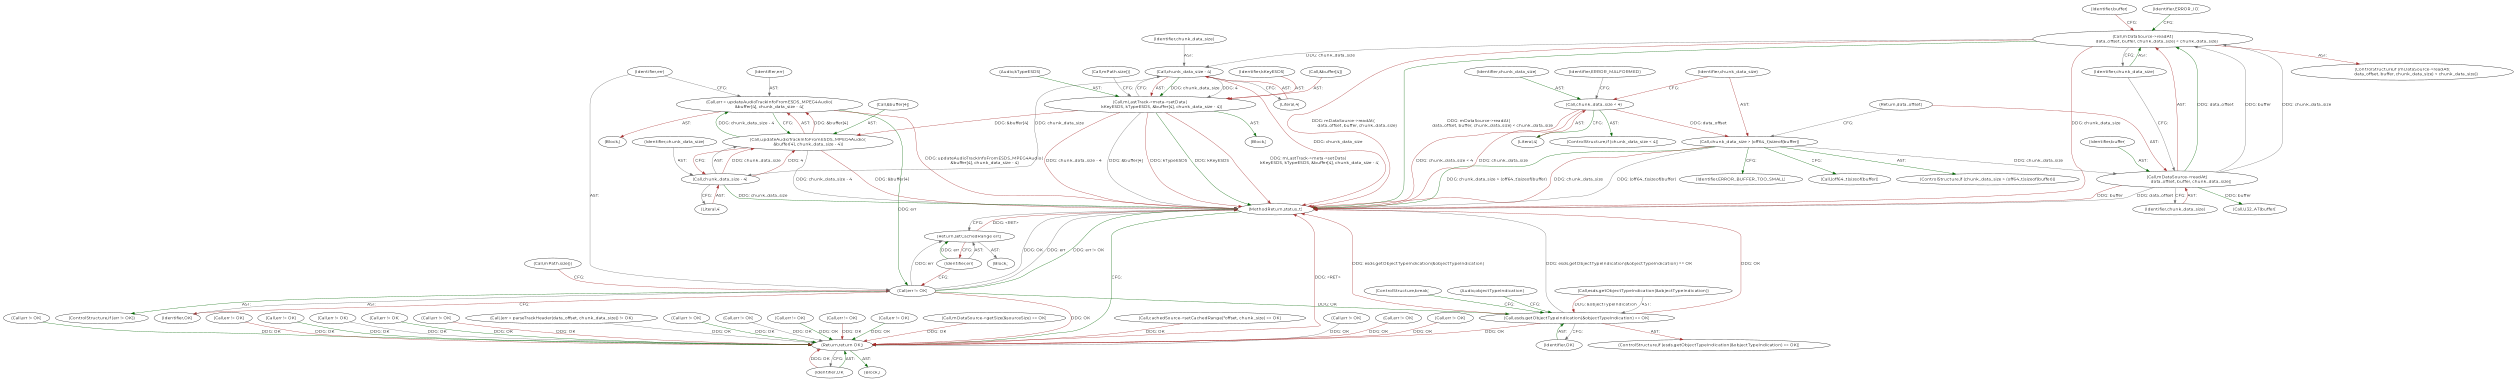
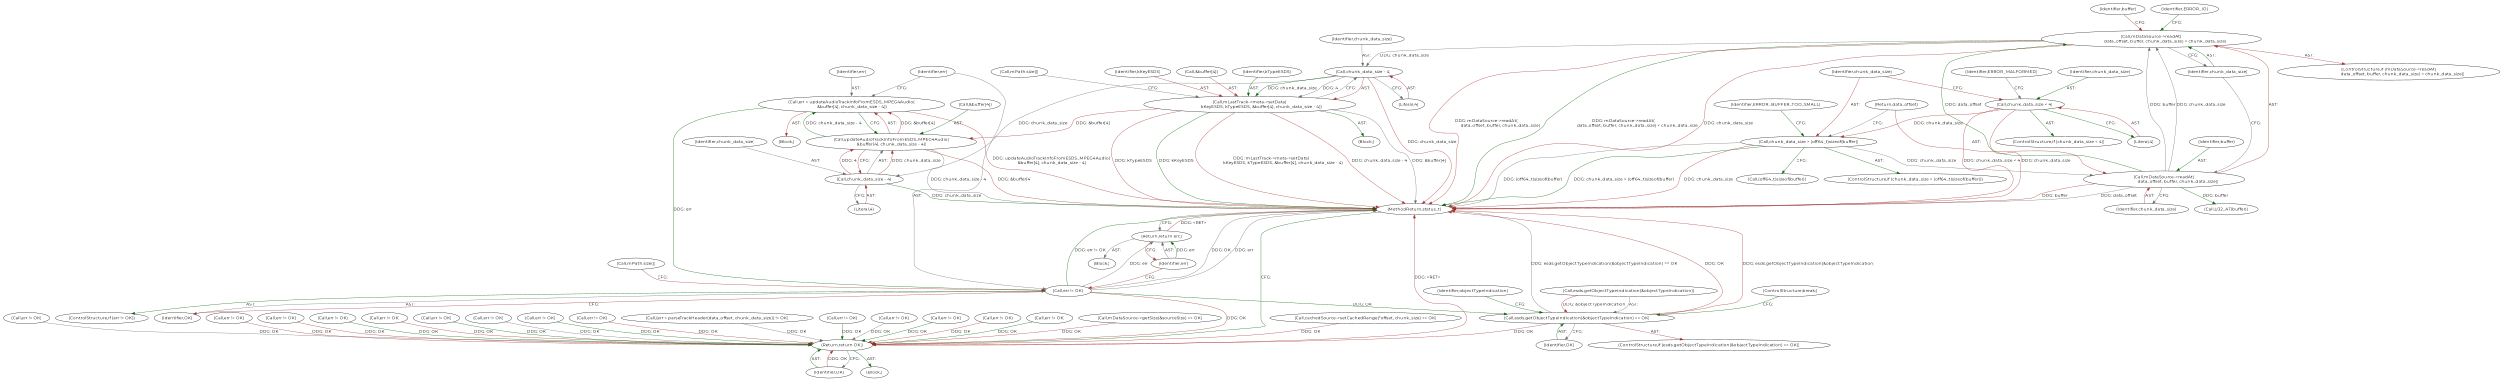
  digraph {
    fontname=Montserrat
    node [fontname=Montserrat]
    edge [color=brown fontname=Montserrat]
    n1 [label="(Call,err = updateAudioTrackInfoFromESDS_MPEG4Audio(\n &buffer[4], chunk_data_size - 4))"]
    n2 [label="(Call,updateAudioTrackInfoFromESDS_MPEG4Audio(\n &buffer[4], chunk_data_size - 4))"]
    n3 [label="(Call,err != OK)"]
    n4 [label="(Block,)"]
    n5 [label="(MethodReturn,status_t)"]
    n6 [label="(Call,chunk_data_size - 4)"]
-   n7 [label="(Return,setCachedRange err;)"]
+   n7 [label="(Return,return err;)"]
    n8 [label="(Call,esds.getObjectTypeIndication(&objectTypeIndication) == OK)"]
    n9 [label="(Return,return OK;)"]
    n10 [label="(ControlStructure,if (err != OK))"]
    n11 [label="(Identifier,OK)"]
    n12 [label="(Literal,4)"]
    n13 [label="(Call,mLastTrack->meta->setData(\n                    kKeyESDS, kTypeESDS, &buffer[4], chunk_data_size - 4))"]
    n14 [label="(Call,chunk_data_size - 4)"]
    n15 [label="(Block,)"]
    n16 [label="(Literal,4)"]
    n17 [label="(Call,mDataSource->readAt(\n                        data_offset, buffer, chunk_data_size) < chunk_data_size)"]
    n18 [label="(Identifier,chunk_data_size)"]
    n19 [label="(ControlStructure,if (mDataSource->readAt(\n                        data_offset, buffer, chunk_data_size) < chunk_data_size))"]
    n20 [label="(Call,mDataSource->readAt(\n                        data_offset, buffer, chunk_data_size))"]
    n21 [label="(Identifier,chunk_data_size)"]
    n22 [label="(Call,U32_AT(buffer))"]
    n23 [label="(Call,chunk_data_size > (off64_t)sizeof(buffer))"]
    n24 [label="(Call,(off64_t)sizeof(buffer))"]
    n25 [label="(ControlStructure,if (chunk_data_size > (off64_t)sizeof(buffer)))"]
    n26 [label="(Call,chunk_data_size < 4)"]
    n27 [label="(ControlStructure,if (chunk_data_size < 4))"]
    n28 [label="(Literal,4)"]
    n29 [label="(Block,)"]
    n30 [label="(Identifier,err)"]
    n31 [label="(ControlStructure,if (esds.getObjectTypeIndication(&objectTypeIndication) == OK))"]
    n32 [label="(Identifier,OK)"]
    n33 [label="(Identifier,OK)"]
    n34 [label="(Block,)"]
    n35 [label="(Call,cachedSource->setCachedRange(*offset, chunk_size) == OK)"]
    n36 [label="(Call,err != OK)"]
    n37 [label="(Call,err != OK)"]
    n38 [label="(Call,mPath.size())"]
    n39 [label="(Call,err != OK)"]
    n40 [label="(Identifier,kKeyESDS)"]
    n41 [label="(Call,err != OK)"]
    n42 [label="(Identifier,ERROR_BUFFER_TOO_SMALL)"]
    n43 [label="(Call,&buffer[4])"]
    n44 [label="(Call,err != OK)"]
    n45 [label="(Call,err != OK)"]
    n46 [label="(Identifier,buffer)"]
    n47 [label="(ControlStructure,break;)"]
    n48 [label="(Call,err != OK)"]
    n49 [label="(Call,err != OK)"]
    n50 [label="(Identifier,err)"]
-   n51 [label="(Audio,kTypeESDS)"]
+   n51 [label="(Identifier,kTypeESDS)"]
    n52 [label="(Identifier,chunk_data_size)"]
    n53 [label="(Call,err != OK)"]
    n54 [label="(Call,(err = parseTrackHeader(data_offset, chunk_data_size)) != OK)"]
    n55 [label="(Call,err != OK)"]
    n56 [label="(Call,err != OK)"]
    n57 [label="(Call,err != OK)"]
    n58 [label="(Identifier,err)"]
    n59 [label="(Call,esds.getObjectTypeIndication(&objectTypeIndication))"]
-   n60 [label="(Audio,objectTypeIndication)"]
+   n60 [label="(Identifier,objectTypeIndication)"]
    n61 [label="(Identifier,ERROR_MALFORMED)"]
    n62 [label="(Return,data_offset)"]
    n63 [label="(Identifier,chunk_data_size)"]
    n64 [label="(Identifier,chunk_data_size)"]
    n65 [label="(Call,err != OK)"]
    n66 [label="(Identifier,buffer)"]
    n67 [label="(Call,err != OK)"]
    n68 [label="(Call,&buffer[4])"]
    n69 [label="(Identifier,chunk_data_size)"]
    n70 [label="(Call,mPath.size())"]
    n71 [label="(Call,mDataSource->getSize(&sourceSize) == OK)"]
    n72 [label="(Identifier,ERROR_IO)"]
    n1 -> n2 [color=darkgreen label="CFG: "]
    n1 -> n3 [color=darkgreen label="DDG: err"]
    n1 -> n4 [label="AST: "]
    n1 -> n5 [label="DDG: updateAudioTrackInfoFromESDS_MPEG4Audio(\n &buffer[4], chunk_data_size - 4)"]
    n2 -> n1 [label="AST: "]
    n2 -> n1 [label="DDG: &buffer[4]"]
    n2 -> n1 [color=darkgreen label="DDG: chunk_data_size - 4"]
    n2 -> n5 [color=gray40 label="DDG: chunk_data_size - 4"]
    n2 -> n5 [label="DDG: &buffer[4]"]
    n2 -> n6 [label="CFG: "]
    n3 -> n5 [color=gray40 label="DDG: OK"]
    n3 -> n5 [color=gray40 label="DDG: err"]
    n3 -> n5 [color=darkgreen label="DDG: err != OK"]
    n3 -> n7 [color=gray40 label="DDG: err"]
    n3 -> n8 [color=darkgreen label="DDG: OK"]
    n3 -> n9 [label="DDG: OK"]
    n3 -> n10 [color=darkgreen label="AST: "]
    n3 -> n11 [label="CFG: "]
    n5 -> n7 [color=gray40 label="CFG: "]
    n5 -> n9 [color=darkgreen label="CFG: "]
    n6 -> n2 [color=gray40 label="AST: "]
    n6 -> n2 [label="DDG: chunk_data_size"]
    n6 -> n2 [label="DDG: 4"]
    n6 -> n5 [color=darkgreen label="DDG: chunk_data_size"]
    n6 -> n12 [color=gray40 label="CFG: "]
    n7 -> n5 [label="DDG: <RET>"]
    n7 -> n29 [color=gray40 label="AST: "]
    n7 -> n30 [label="CFG: "]
    n8 -> n5 [color=gray40 label="DDG: esds.getObjectTypeIndication(&objectTypeIndication) == OK"]
    n8 -> n5 [label="DDG: OK"]
    n8 -> n5 [label="DDG: esds.getObjectTypeIndication(&objectTypeIndication)"]
    n8 -> n9 [label="DDG: OK"]
    n8 -> n31 [label="AST: "]
    n8 -> n32 [color=gray40 label="CFG: "]
    n9 -> n5 [label="DDG: <RET>"]
    n9 -> n33 [color=gray40 label="CFG: "]
    n9 -> n34 [color=darkgreen label="AST: "]
    n11 -> n3 [color=gray40 label="AST: "]
    n12 -> n6 [label="AST: "]
    n13 -> n2 [label="DDG: &buffer[4]"]
    n13 -> n5 [label="DDG: chunk_data_size - 4"]
    n13 -> n5 [color=gray40 label="DDG: &buffer[4]"]
    n13 -> n5 [label="DDG: kTypeESDS"]
    n13 -> n5 [color=darkgreen label="DDG: kKeyESDS"]
    n13 -> n5 [label="DDG: mLastTrack->meta->setData(\n                    kKeyESDS, kTypeESDS, &buffer[4], chunk_data_size - 4)"]
    n13 -> n14 [color=gray40 label="CFG: "]
    n13 -> n15 [color=darkgreen label="AST: "]
    n14 -> n5 [label="DDG: chunk_data_size"]
    n14 -> n6 [color=gray40 label="DDG: chunk_data_size"]
    n14 -> n13 [label="AST: "]
    n14 -> n13 [color=darkgreen label="DDG: chunk_data_size"]
    n14 -> n13 [color=gray40 label="DDG: 4"]
    n14 -> n16 [color=gray40 label="CFG: "]
    n16 -> n14 [label="AST: "]
    n17 -> n5 [color=darkgreen label="DDG: mDataSource->readAt(\n                        data_offset, buffer, chunk_data_size) < chunk_data_size"]
    n17 -> n5 [label="DDG: chunk_data_size"]
    n17 -> n5 [label="DDG: mDataSource->readAt(\n                        data_offset, buffer, chunk_data_size)"]
    n17 -> n14 [color=gray40 label="DDG: chunk_data_size"]
    n17 -> n18 [color=gray40 label="CFG: "]
    n17 -> n19 [label="AST: "]
    n18 -> n17 [color=darkgreen label="AST: "]
    n18 -> n20 [color=gray40 label="CFG: "]
    n20 -> n5 [color=gray40 label="DDG: data_offset"]
    n20 -> n5 [label="DDG: buffer"]
    n20 -> n17 [label="AST: "]
    n20 -> n17 [color=darkgreen label="DDG: data_offset"]
    n20 -> n17 [color=gray40 label="DDG: buffer"]
    n20 -> n17 [color=gray40 label="DDG: chunk_data_size"]
    n20 -> n21 [color=gray40 label="CFG: "]
    n20 -> n22 [color=darkgreen label="DDG: buffer"]
    n21 -> n20 [label="AST: "]
    n23 -> n5 [color=gray40 label="DDG: (off64_t)sizeof(buffer)"]
    n23 -> n5 [color=darkgreen label="DDG: chunk_data_size > (off64_t)sizeof(buffer)"]
    n23 -> n5 [label="DDG: chunk_data_size"]
    n23 -> n20 [color=gray40 label="DDG: chunk_data_size"]
    n23 -> n24 [color=darkgreen label="CFG: "]
    n23 -> n25 [color=darkgreen label="AST: "]
    n26 -> n5 [label="DDG: chunk_data_size < 4"]
    n26 -> n5 [label="DDG: chunk_data_size"]
-   n26 -> n23 [label="DDG: data_offset"]
+   n26 -> n23 [label="DDG: chunk_data_size"]
    n26 -> n27 [color=darkgreen label="AST: "]
    n26 -> n28 [color=darkgreen label="CFG: "]
    n28 -> n26 [label="AST: "]
    n30 -> n3 [label="CFG: "]
    n30 -> n7 [color=gray40 label="AST: "]
    n30 -> n7 [color=darkgreen label="DDG: err"]
    n32 -> n8 [color=darkgreen label="AST: "]
    n33 -> n9 [color=darkgreen label="AST: "]
    n33 -> n9 [label="DDG: OK"]
    n35 -> n9 [label="DDG: OK"]
    n36 -> n9 [color=gray40 label="DDG: OK"]
    n37 -> n9 [label="DDG: OK"]
    n38 -> n3 [label="CFG: "]
    n39 -> n9 [label="DDG: OK"]
    n40 -> n13 [label="AST: "]
    n41 -> n9 [color=darkgreen label="DDG: OK"]
-   n23 -> n42 [color=darkgreen label="CFG: "]
+   n42 -> n23 [color=darkgreen label="CFG: "]
    n43 -> n13 [label="AST: "]
    n44 -> n9 [label="DDG: OK"]
    n45 -> n9 [color=darkgreen label="DDG: OK"]
    n46 -> n20 [color=darkgreen label="AST: "]
    n47 -> n8 [color=darkgreen label="CFG: "]
    n48 -> n9 [color=gray40 label="DDG: OK"]
    n49 -> n9 [color=darkgreen label="DDG: OK"]
    n50 -> n1 [color=gray40 label="AST: "]
    n51 -> n13 [color=darkgreen label="AST: "]
    n52 -> n23 [label="AST: "]
    n52 -> n26 [label="CFG: "]
    n53 -> n9 [label="DDG: OK"]
    n54 -> n9 [color=gray40 label="DDG: OK"]
    n55 -> n9 [color=darkgreen label="DDG: OK"]
    n56 -> n9 [color=gray40 label="DDG: OK"]
    n57 -> n9 [color=darkgreen label="DDG: OK"]
    n58 -> n1 [color=gray40 label="CFG: "]
    n58 -> n3 [color=gray40 label="AST: "]
    n59 -> n8 [color=gray40 label="AST: "]
    n59 -> n8 [label="DDG: &objectTypeIndication"]
    n60 -> n8 [color=darkgreen label="CFG: "]
    n61 -> n26 [color=gray40 label="CFG: "]
    n62 -> n20 [label="AST: "]
    n62 -> n23 [color=gray40 label="CFG: "]
    n63 -> n14 [color=gray40 label="AST: "]
    n64 -> n6 [color=gray40 label="AST: "]
    n65 -> n9 [label="DDG: OK"]
    n66 -> n17 [label="CFG: "]
    n67 -> n9 [color=darkgreen label="DDG: OK"]
    n68 -> n2 [color=darkgreen label="AST: "]
    n69 -> n26 [color=darkgreen label="AST: "]
    n70 -> n13 [color=gray40 label="CFG: "]
    n71 -> n9 [label="DDG: OK"]
    n72 -> n17 [color=darkgreen label="CFG: "]
  }
